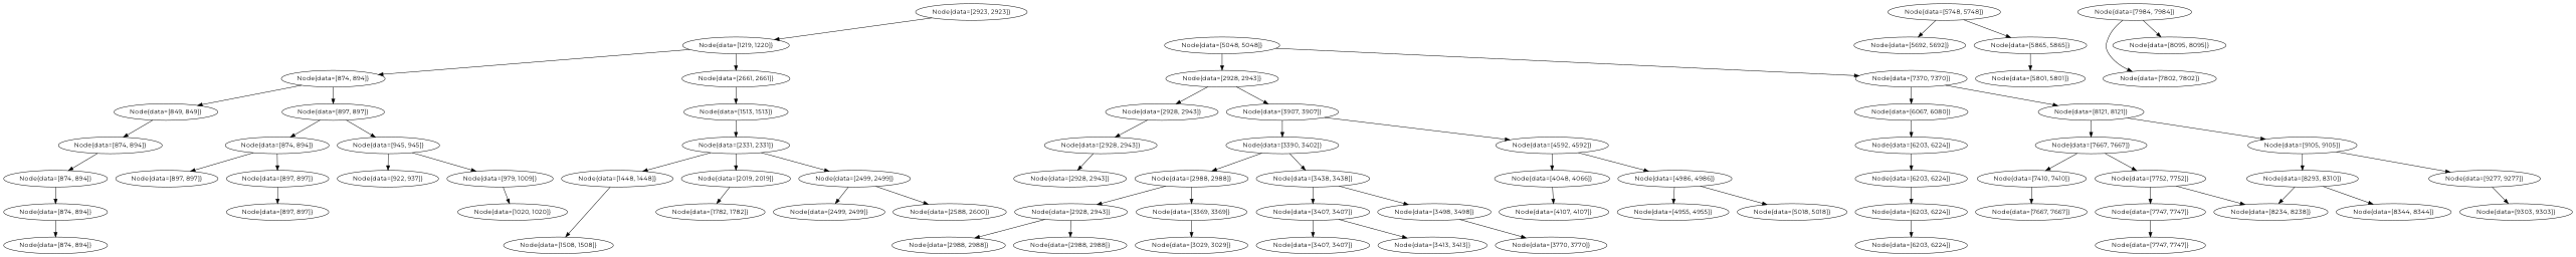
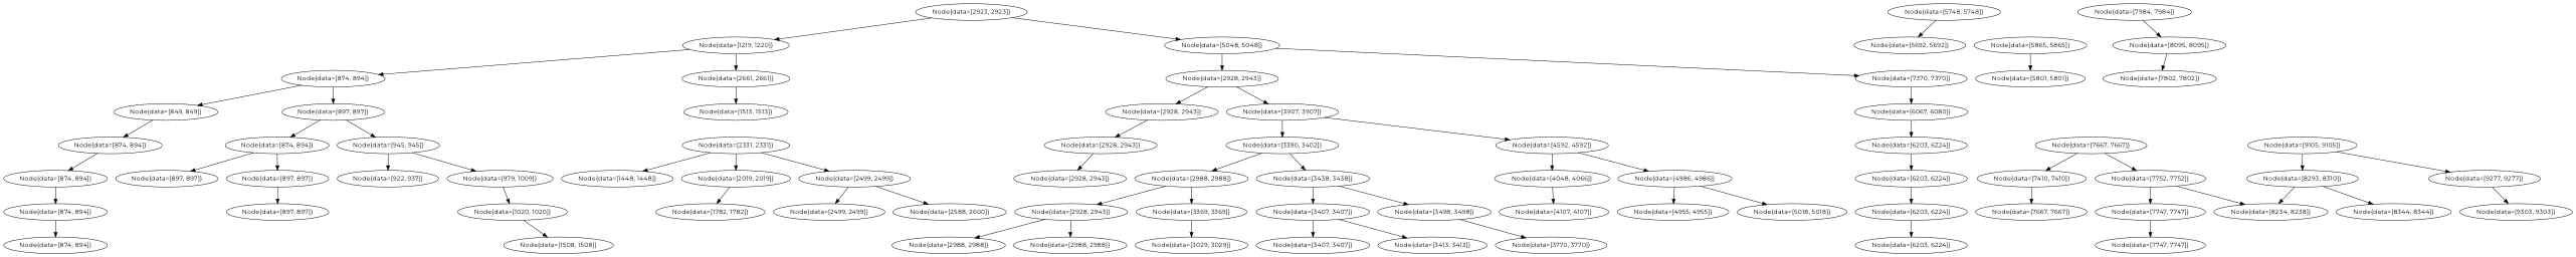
  digraph {
    fontname=Montserrat
    node [fontname=Montserrat]
    edge [fontname=Montserrat]
    n1 [label="Node{data=[2923, 2923]}"]
    n2 [label="Node{data=[1219, 1220]}"]
    n3 [label="Node{data=[5048, 5048]}"]
    n4 [label="Node{data=[874, 894]}"]
    n5 [label="Node{data=[2661, 2661]}"]
    n6 [label="Node{data=[2928, 2943]}"]
    n7 [label="Node{data=[7370, 7370]}"]
    n8 [label="Node{data=[849, 849]}"]
    n9 [label="Node{data=[897, 897]}"]
    n10 [label="Node{data=[1513, 1513]}"]
    n11 [label="Node{data=[874, 894]}"]
    n12 [label="Node{data=[874, 894]}"]
    n13 [label="Node{data=[945, 945]}"]
    n14 [label="Node{data=[874, 894]}"]
    n15 [label="Node{data=[874, 894]}"]
    n16 [label="Node{data=[874, 894]}"]
    n17 [label="Node{data=[897, 897]}"]
    n18 [label="Node{data=[897, 897]}"]
    n19 [label="Node{data=[922, 937]}"]
    n20 [label="Node{data=[979, 1009]}"]
    n21 [label="Node{data=[897, 897]}"]
    n22 [label="Node{data=[1020, 1020]}"]
    n23 [label="Node{data=[2331, 2331]}"]
    n24 [label="Node{data=[1448, 1448]}"]
    n25 [label="Node{data=[1508, 1508]}"]
    n26 [label="Node{data=[2019, 2019]}"]
    n27 [label="Node{data=[2499, 2499]}"]
    n28 [label="Node{data=[1782, 1782]}"]
    n29 [label="Node{data=[2499, 2499]}"]
    n30 [label="Node{data=[2588, 2600]}"]
    n31 [label="Node{data=[2928, 2943]}"]
    n32 [label="Node{data=[3907, 3907]}"]
    n33 [label="Node{data=[6067, 6080]}"]
-   n34 [label="Node{data=[8121, 8121]}"]
    n35 [label="Node{data=[2928, 2943]}"]
    n36 [label="Node{data=[3390, 3402]}"]
    n37 [label="Node{data=[4592, 4592]}"]
    n38 [label="Node{data=[2928, 2943]}"]
    n39 [label="Node{data=[2988, 2988]}"]
    n40 [label="Node{data=[3438, 3438]}"]
    n41 [label="Node{data=[4048, 4066]}"]
    n42 [label="Node{data=[4986, 4986]}"]
    n43 [label="Node{data=[2928, 2943]}"]
    n44 [label="Node{data=[3369, 3369]}"]
    n45 [label="Node{data=[3407, 3407]}"]
    n46 [label="Node{data=[3498, 3498]}"]
    n47 [label="Node{data=[2988, 2988]}"]
    n48 [label="Node{data=[2988, 2988]}"]
    n49 [label="Node{data=[3029, 3029]}"]
    n50 [label="Node{data=[3407, 3407]}"]
    n51 [label="Node{data=[3413, 3413]}"]
    n52 [label="Node{data=[3770, 3770]}"]
    n53 [label="Node{data=[4107, 4107]}"]
    n54 [label="Node{data=[4955, 4955]}"]
    n55 [label="Node{data=[5018, 5018]}"]
    n56 [label="Node{data=[6203, 6224]}"]
    n57 [label="Node{data=[7667, 7667]}"]
    n58 [label="Node{data=[9105, 9105]}"]
    n59 [label="Node{data=[6203, 6224]}"]
    n60 [label="Node{data=[5748, 5748]}"]
    n61 [label="Node{data=[5692, 5692]}"]
    n62 [label="Node{data=[5865, 5865]}"]
    n63 [label="Node{data=[5801, 5801]}"]
    n64 [label="Node{data=[6203, 6224]}"]
    n65 [label="Node{data=[6203, 6224]}"]
    n66 [label="Node{data=[7410, 7410]}"]
    n67 [label="Node{data=[7752, 7752]}"]
    n68 [label="Node{data=[8293, 8310]}"]
    n69 [label="Node{data=[9277, 9277]}"]
    n70 [label="Node{data=[7667, 7667]}"]
    n71 [label="Node{data=[7747, 7747]}"]
    n72 [label="Node{data=[8234, 8238]}"]
    n73 [label="Node{data=[7747, 7747]}"]
    n74 [label="Node{data=[7984, 7984]}"]
    n75 [label="Node{data=[7802, 7802]}"]
    n76 [label="Node{data=[8095, 8095]}"]
    n77 [label="Node{data=[8344, 8344]}"]
    n78 [label="Node{data=[9303, 9303]}"]
    n1 -> n2
+   n1 -> n3
    n2 -> n4
    n2 -> n5
    n3 -> n6
    n3 -> n7
    n4 -> n8
    n4 -> n9
    n5 -> n10
    n6 -> n31
    n6 -> n32
    n7 -> n33
-   n7 -> n34
    n8 -> n11
    n9 -> n12
    n9 -> n13
-   n10 -> n23
    n11 -> n14
    n12 -> n17
    n12 -> n18
    n13 -> n19
    n13 -> n20
    n14 -> n15
    n15 -> n16
    n18 -> n21
    n20 -> n22
    n23 -> n24
    n23 -> n26
    n23 -> n27
-   n24 -> n25
+   n22 -> n25
    n26 -> n28
    n27 -> n29
    n27 -> n30
    n31 -> n35
    n32 -> n36
    n32 -> n37
    n33 -> n56
-   n34 -> n57
-   n34 -> n58
    n35 -> n38
    n36 -> n39
    n36 -> n40
    n37 -> n41
    n37 -> n42
    n39 -> n43
    n39 -> n44
    n40 -> n45
    n40 -> n46
    n41 -> n53
    n42 -> n54
    n42 -> n55
    n43 -> n47
    n43 -> n48
    n44 -> n49
    n45 -> n50
    n45 -> n51
    n46 -> n52
    n56 -> n59
    n57 -> n66
    n57 -> n67
    n58 -> n68
    n58 -> n69
    n59 -> n64
    n60 -> n61
-   n60 -> n62
    n62 -> n63
    n64 -> n65
    n66 -> n70
    n67 -> n71
    n67 -> n72
    n68 -> n72
    n68 -> n77
    n69 -> n78
    n71 -> n73
-   n74 -> n75
+   n76 -> n75
    n74 -> n76
  }
